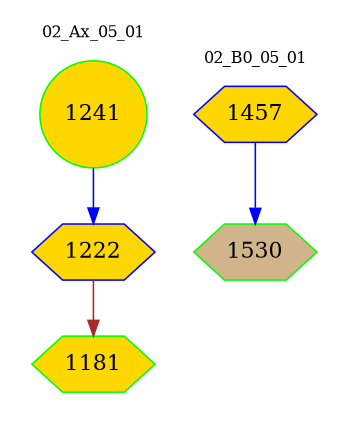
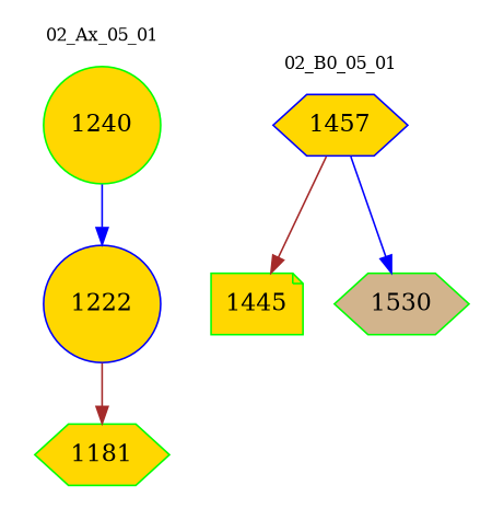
  digraph {
    node [color=green fillcolor=gold shape=hexagon style=filled]
    edge [color=brown]
-   n1 [color=blue label=1222]
+   n1 [color=blue label=1222 shape=circle]
    n2 [label=1181]
-   n3 [label=1241 shape=circle]
+   n3 [label=1240 shape=circle]
    n4 [color=blue label=1457]
+   n5 [label=1445 shape=note]
    n6 [fillcolor=tan label=1530]
    subgraph cluster_1 {
      color=white
      fontsize=10
      label="02_Ax_05_01"
      n1
      n2
      n3
    }
    subgraph cluster_2 {
      color=white
      fontsize=10
      label="02_B0_05_01"
      n4
+     n5
      n6
    }
    n1 -> n2
    n3 -> n1 [color=blue]
+   n4 -> n5
    n4 -> n6 [color=blue]
  }
